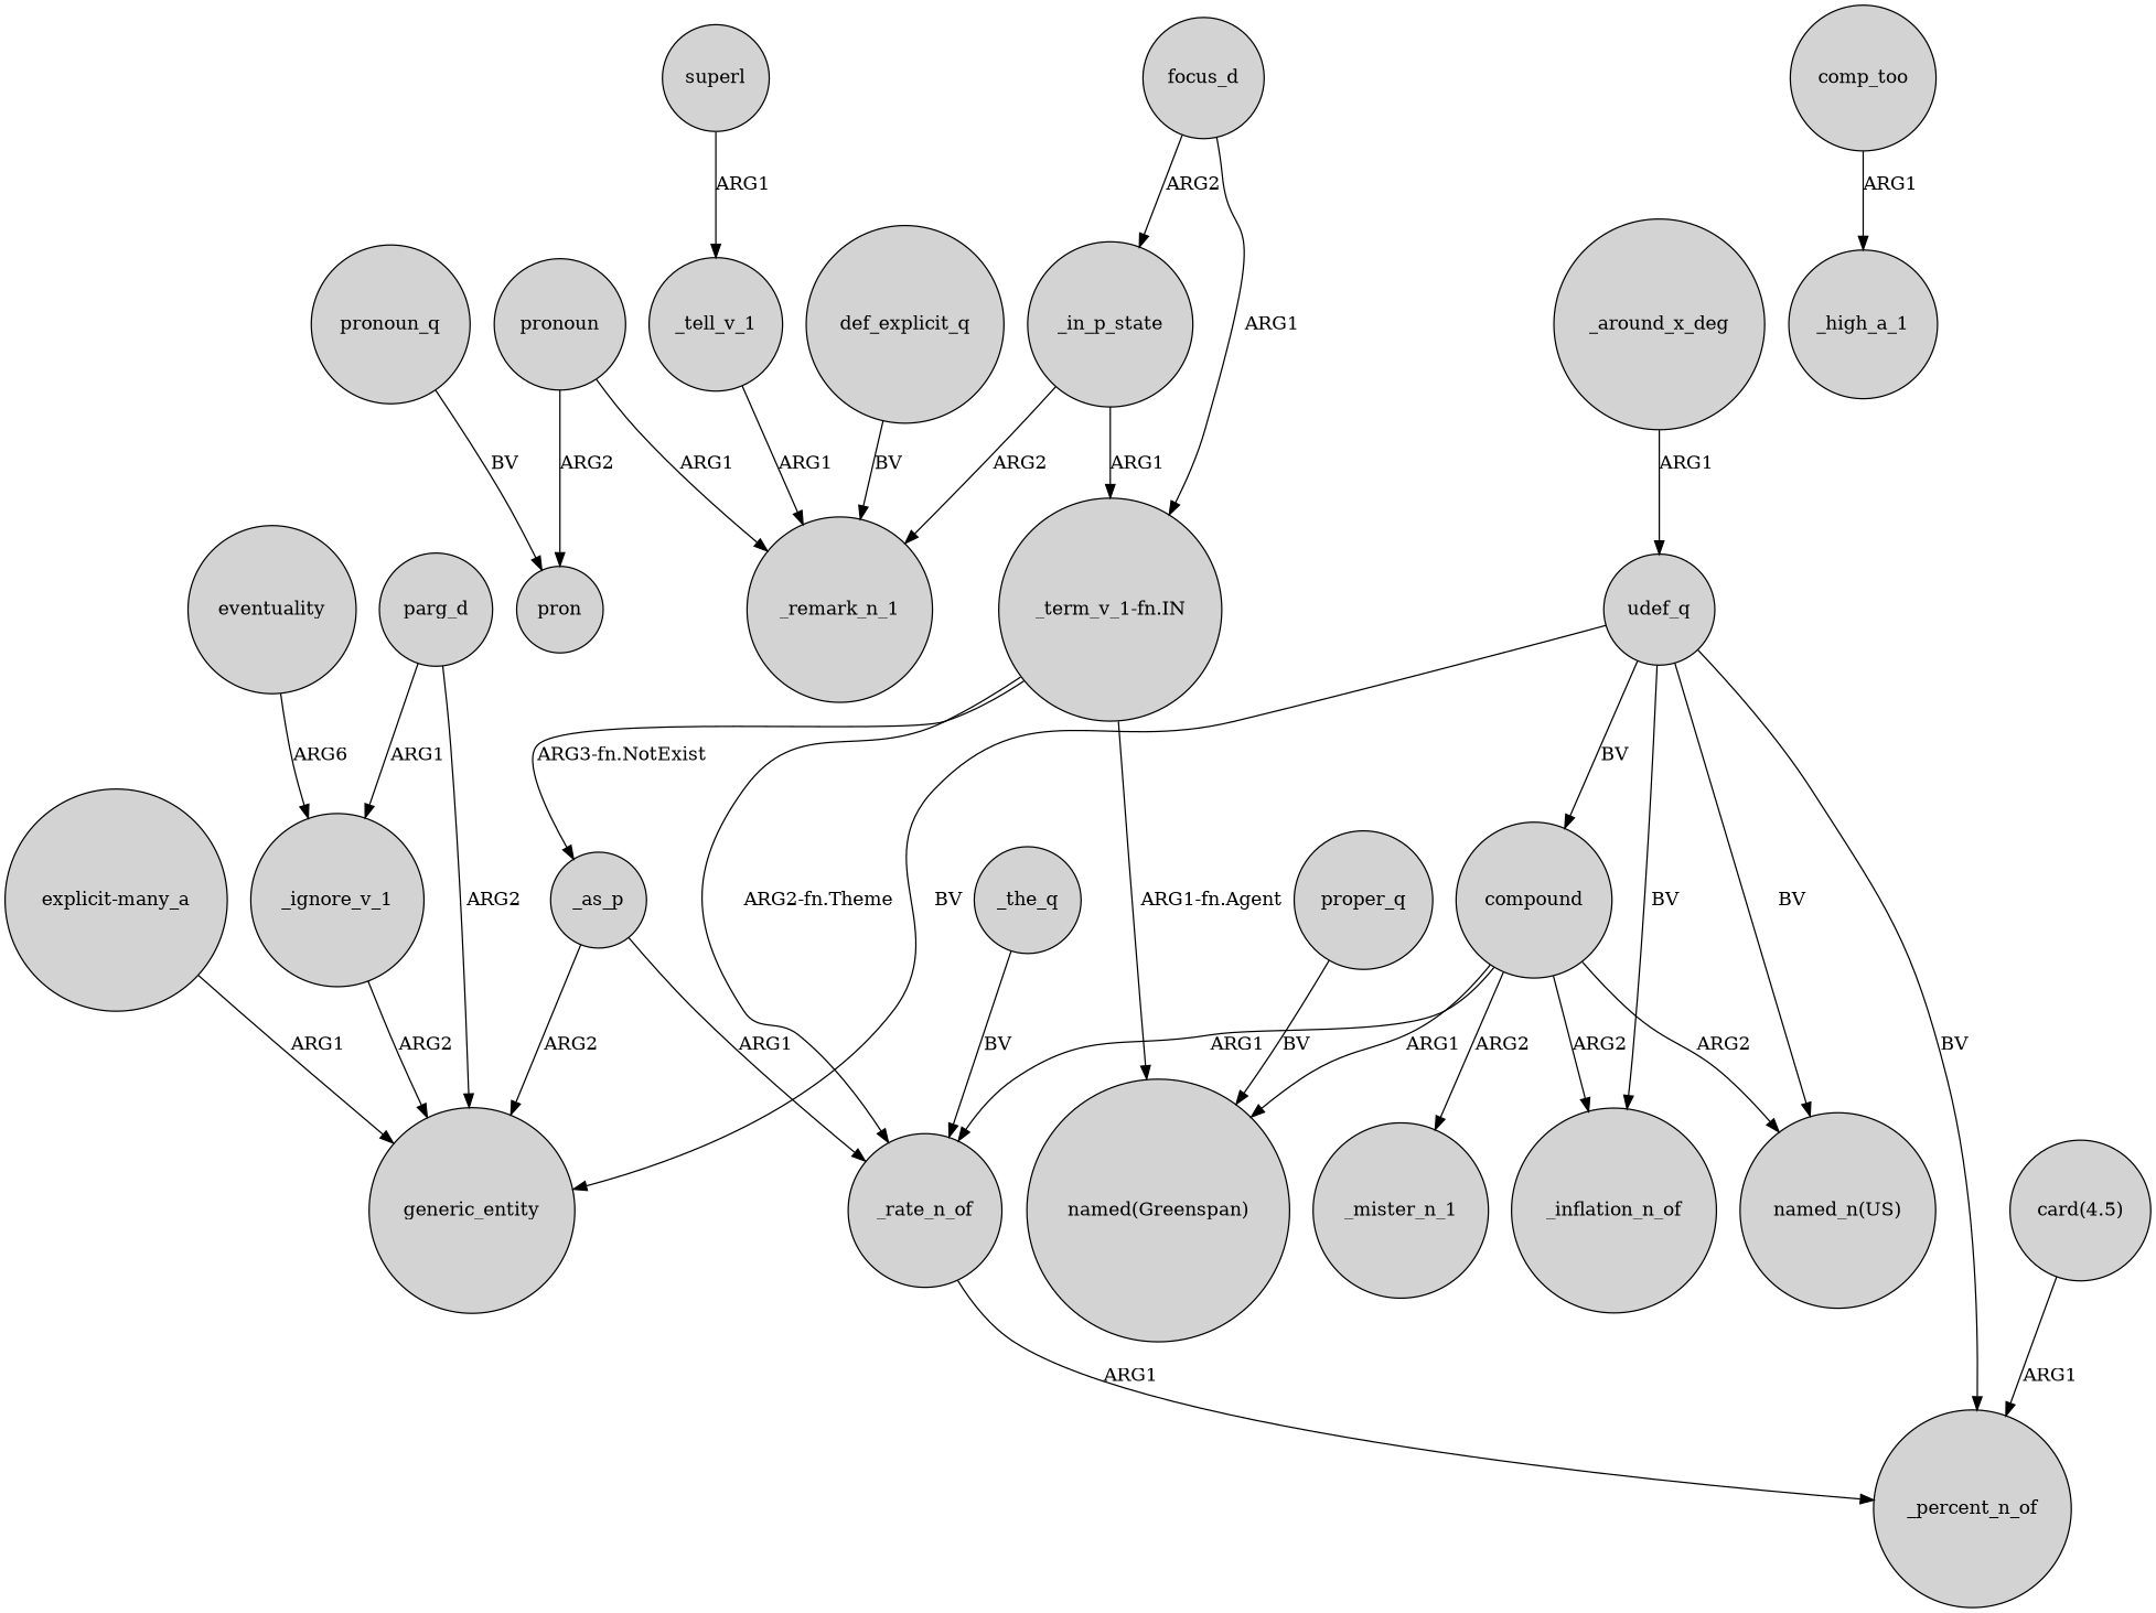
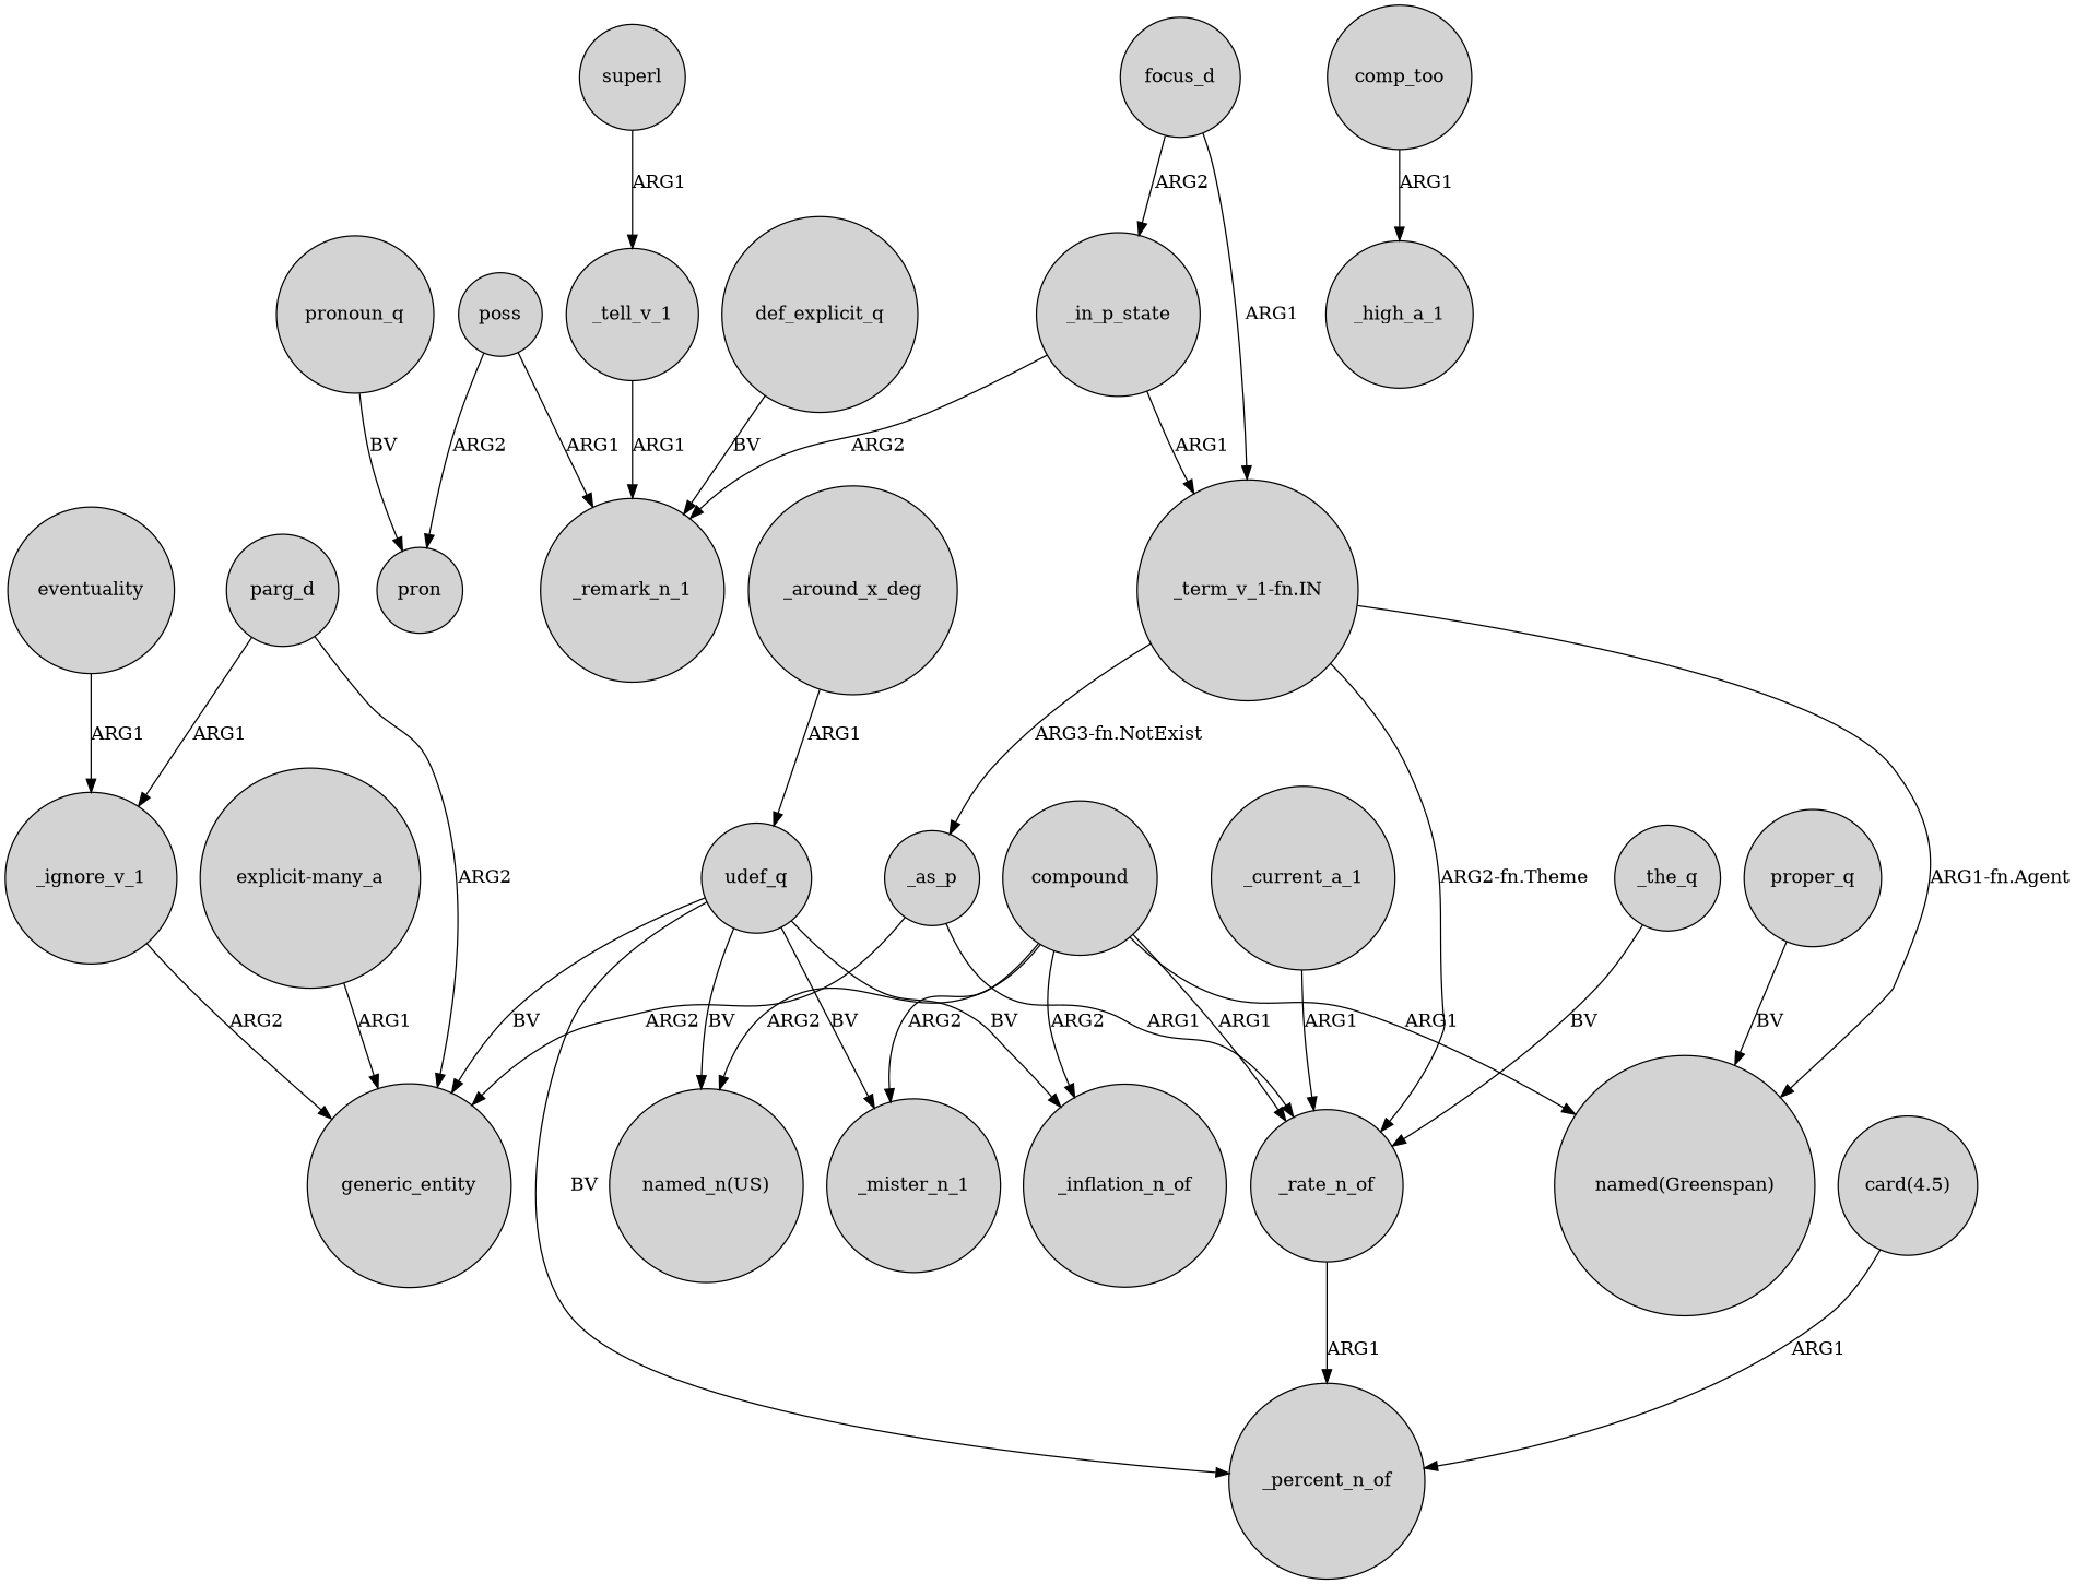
  digraph {
    node [shape=circle style=filled]
+   _current_a_1
    _rate_n_of
    _percent_n_of
    _in_p_state
    _remark_n_1
    "_term_v_1-fn.IN"
    _as_p
    "named(Greenspan)"
    udef_q
    _inflation_n_of
    "named_n(US)"
    generic_entity
    _mister_n_1
-   poss [label=pronoun]
+   poss
    pron
    proper_q
    n17 [label="explicit-many_a"]
    parg_d
    _ignore_v_1
    focus_d
    compound
    _the_q
    _around_x_deg
    pronoun_q
    comp_too
    _high_a_1
    "card(4.5)"
    eventuality
    _tell_v_1
    superl
    def_explicit_q
+   _current_a_1 -> _rate_n_of [label=ARG1]
    _rate_n_of -> _percent_n_of [label=ARG1]
    _in_p_state -> _remark_n_1 [label=ARG2]
    _in_p_state -> "_term_v_1-fn.IN" [label=ARG1]
    "_term_v_1-fn.IN" -> _rate_n_of [label="ARG2-fn.Theme"]
    "_term_v_1-fn.IN" -> _as_p [label="ARG3-fn.NotExist"]
    "_term_v_1-fn.IN" -> "named(Greenspan)" [label="ARG1-fn.Agent"]
    _as_p -> _rate_n_of [label=ARG1]
    _as_p -> generic_entity [label=ARG2]
    udef_q -> _percent_n_of [label=BV]
    udef_q -> _inflation_n_of [label=BV]
    udef_q -> "named_n(US)" [label=BV]
    udef_q -> generic_entity [label=BV]
-   udef_q -> compound [label=BV]
+   udef_q -> _mister_n_1 [label=BV]
    poss -> _remark_n_1 [label=ARG1]
    poss -> pron [label=ARG2]
    proper_q -> "named(Greenspan)" [label=BV]
    n17 -> generic_entity [label=ARG1]
    parg_d -> generic_entity [label=ARG2]
    parg_d -> _ignore_v_1 [label=ARG1]
    _ignore_v_1 -> generic_entity [label=ARG2]
    focus_d -> _in_p_state [label=ARG2]
    focus_d -> "_term_v_1-fn.IN" [label=ARG1]
    compound -> _rate_n_of [label=ARG1]
    compound -> "named(Greenspan)" [label=ARG1]
    compound -> _inflation_n_of [label=ARG2]
    compound -> "named_n(US)" [label=ARG2]
    compound -> _mister_n_1 [label=ARG2]
    _the_q -> _rate_n_of [label=BV]
    _around_x_deg -> udef_q [label=ARG1]
    pronoun_q -> pron [label=BV]
    comp_too -> _high_a_1 [label=ARG1]
    "card(4.5)" -> _percent_n_of [label=ARG1]
-   eventuality -> _ignore_v_1 [label=ARG6]
+   eventuality -> _ignore_v_1 [label=ARG1]
    _tell_v_1 -> _remark_n_1 [label=ARG1]
    superl -> _tell_v_1 [label=ARG1]
    def_explicit_q -> _remark_n_1 [label=BV]
  }
